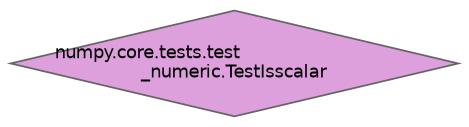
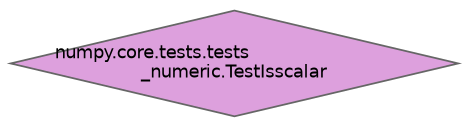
  digraph {
    rankdir=TB
-   n1 [color=grey40 fillcolor=plum fontname=Helvetica fontsize=10 height=0.2 label="numpy.core.tests.test\l_numeric.TestIsscalar" shape=diamond style=filled width=0.4]
+   n1 [color=grey40 fillcolor=plum fontname=Helvetica fontsize=10 height=0.2 label="numpy.core.tests.tests\l_numeric.TestIsscalar" shape=diamond style=filled width=0.4]
  }
